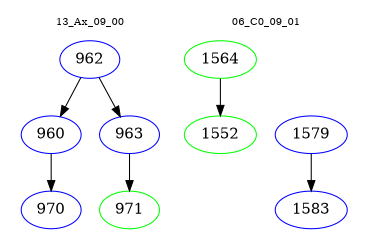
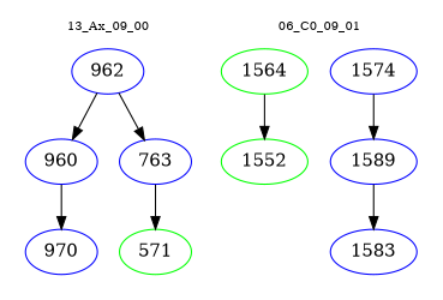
  digraph {
    node [color=blue]
    edge [color=black]
    n1 [label=962]
    n2 [label=960]
-   n3 [label=963]
+   n3 [label=763]
    n4 [label=970]
-   n5 [color=green label=971]
+   n5 [color=green label=571]
+   n6 [label=1574]
    n7 [color=green label=1564]
-   n8 [label=1579]
+   n8 [label=1589]
    n9 [color=green label=1552]
    n10 [label=1583]
    subgraph cluster_1 {
      color=white
      fontsize=10
      label="13_Ax_09_00"
      n1
      n2
      n3
      n4
      n5
    }
    subgraph cluster_2 {
      color=white
      fontsize=10
      label="06_C0_09_01"
+     n6
      n7
      n8
      n9
      n10
    }
    n1 -> n2
    n1 -> n3
    n2 -> n4
    n3 -> n5
+   n6 -> n8
    n7 -> n9
    n8 -> n10
  }
